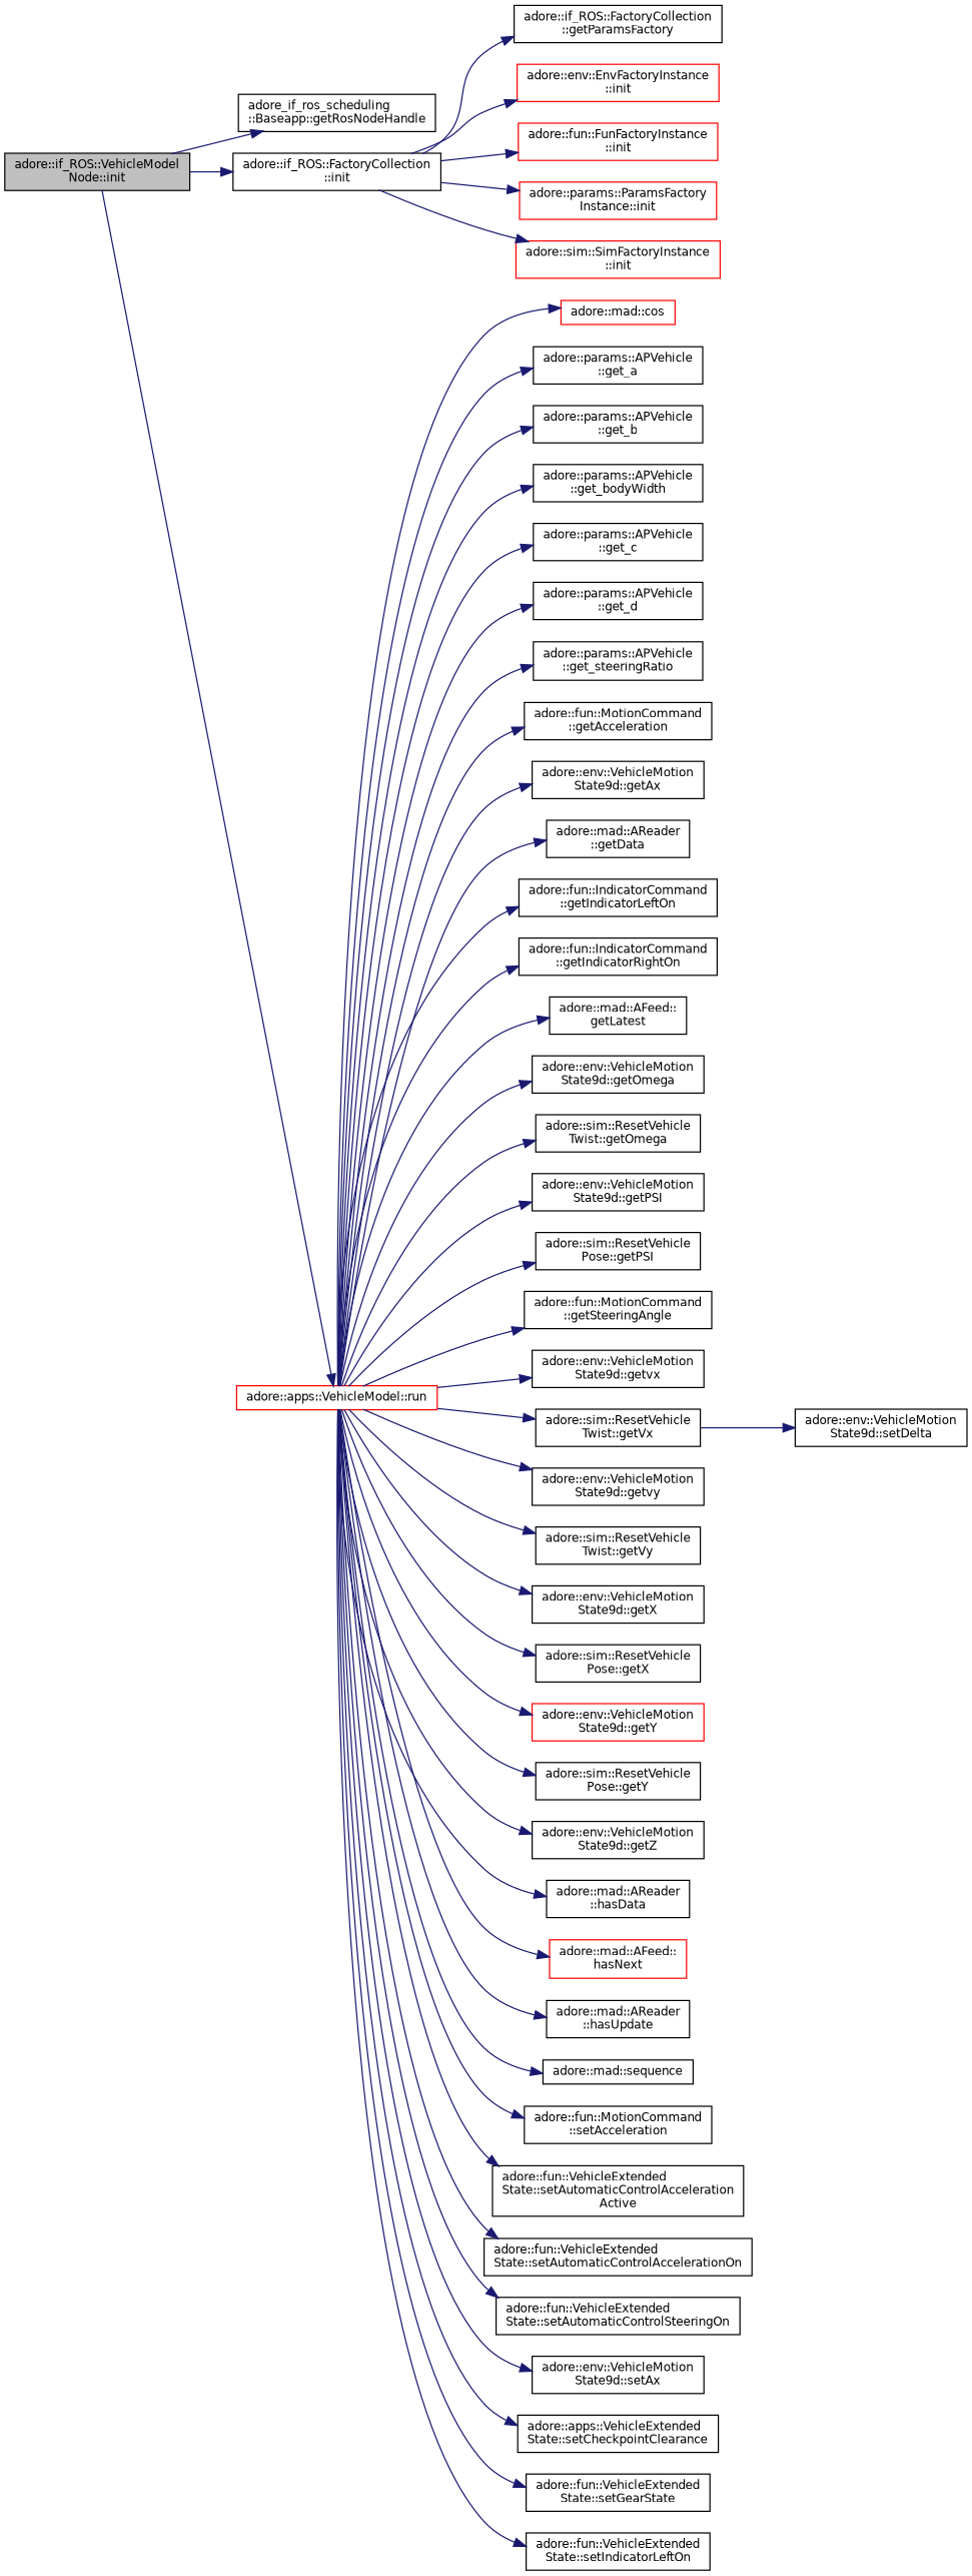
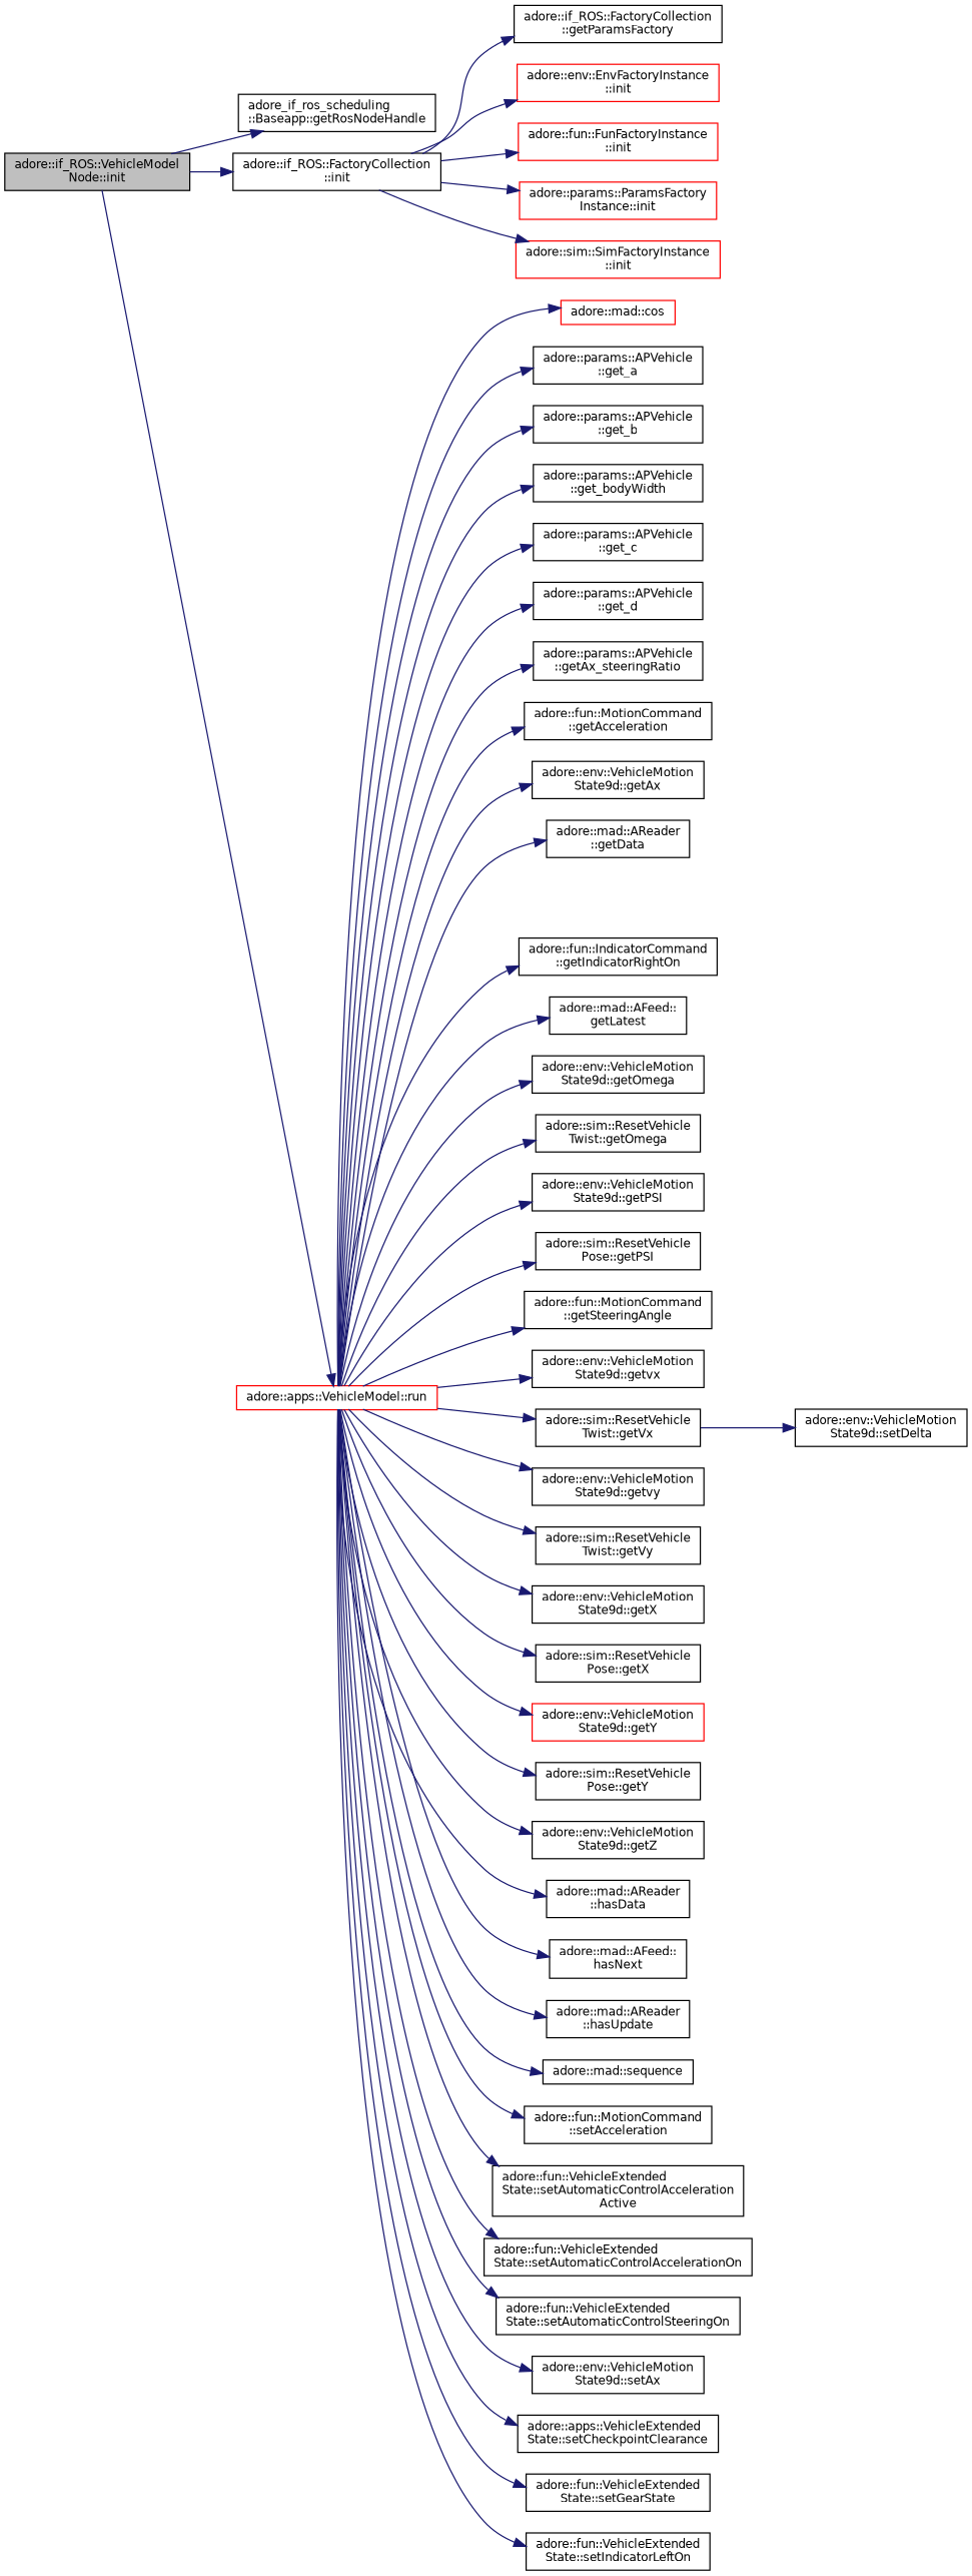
  digraph {
    rankdir=LR
    node [color=black fillcolor=white fontname=Helvetica fontsize=10 shape=record style=filled]
    edge [color=midnightblue fontname=Helvetica fontsize=10 labelfontname=Helvetica labelfontsize=10 style=solid]
    n1 [fillcolor=grey75 fontcolor=black height=0.2 label="adore::if_ROS::VehicleModel\lNode::init" width=0.4]
    n2 [height=0.2 label="adore_if_ros_scheduling\l::Baseapp::getRosNodeHandle" width=0.4]
    n3 [height=0.2 label="adore::if_ROS::FactoryCollection\l::init" width=0.4]
    n4 [color=red height=0.2 label="adore::apps::VehicleModel::run" width=0.4]
    n5 [height=0.2 label="adore::if_ROS::FactoryCollection\l::getParamsFactory" width=0.4]
    n6 [color=red height=0.2 label="adore::env::EnvFactoryInstance\l::init" width=0.4]
    n7 [color=red height=0.2 label="adore::fun::FunFactoryInstance\l::init" width=0.4]
    n8 [color=red height=0.2 label="adore::params::ParamsFactory\lInstance::init" width=0.4]
    n9 [color=red height=0.2 label="adore::sim::SimFactoryInstance\l::init" width=0.4]
    n10 [color=red height=0.2 label="adore::mad::cos" width=0.4]
    n11 [height=0.2 label="adore::params::APVehicle\l::get_a" width=0.4]
    n12 [height=0.2 label="adore::params::APVehicle\l::get_b" width=0.4]
    n13 [height=0.2 label="adore::params::APVehicle\l::get_bodyWidth" width=0.4]
    n14 [height=0.2 label="adore::params::APVehicle\l::get_c" width=0.4]
    n15 [height=0.2 label="adore::params::APVehicle\l::get_d" width=0.4]
-   n16 [height=0.2 label="adore::params::APVehicle\l::get_steeringRatio" width=0.4]
+   n16 [height=0.2 label="adore::params::APVehicle\l::getAx_steeringRatio" width=0.4]
    n17 [height=0.2 label="adore::fun::MotionCommand\l::getAcceleration" width=0.4]
    n18 [height=0.2 label="adore::env::VehicleMotion\lState9d::getAx" width=0.4]
    n19 [height=0.2 label="adore::mad::AReader\l::getData" width=0.4]
-   n20 [height=0.2 label="adore::fun::IndicatorCommand\l::getIndicatorLeftOn" width=0.4]
    n21 [height=0.2 label="adore::fun::IndicatorCommand\l::getIndicatorRightOn" width=0.4]
    n22 [height=0.2 label="adore::mad::AFeed::\lgetLatest" width=0.4]
    n23 [height=0.2 label="adore::env::VehicleMotion\lState9d::getOmega" width=0.4]
    n24 [height=0.2 label="adore::sim::ResetVehicle\lTwist::getOmega" width=0.4]
    n25 [height=0.2 label="adore::env::VehicleMotion\lState9d::getPSI" width=0.4]
    n26 [height=0.2 label="adore::sim::ResetVehicle\lPose::getPSI" width=0.4]
    n27 [height=0.2 label="adore::fun::MotionCommand\l::getSteeringAngle" width=0.4]
    n28 [height=0.2 label="adore::env::VehicleMotion\lState9d::getvx" width=0.4]
    n29 [height=0.2 label="adore::sim::ResetVehicle\lTwist::getVx" width=0.4]
    n30 [height=0.2 label="adore::env::VehicleMotion\lState9d::getvy" width=0.4]
    n31 [height=0.2 label="adore::sim::ResetVehicle\lTwist::getVy" width=0.4]
    n32 [height=0.2 label="adore::env::VehicleMotion\lState9d::getX" width=0.4]
    n33 [height=0.2 label="adore::sim::ResetVehicle\lPose::getX" width=0.4]
    n34 [color=red height=0.2 label="adore::env::VehicleMotion\lState9d::getY" width=0.4]
    n35 [height=0.2 label="adore::sim::ResetVehicle\lPose::getY" width=0.4]
    n36 [height=0.2 label="adore::env::VehicleMotion\lState9d::getZ" width=0.4]
    n37 [height=0.2 label="adore::mad::AReader\l::hasData" width=0.4]
-   n38 [color=red height=0.2 label="adore::mad::AFeed::\lhasNext" width=0.4]
+   n38 [height=0.2 label="adore::mad::AFeed::\lhasNext" width=0.4]
    n39 [height=0.2 label="adore::mad::AReader\l::hasUpdate" width=0.4]
    n40 [height=0.2 label="adore::mad::sequence" width=0.4]
    n41 [height=0.2 label="adore::fun::MotionCommand\l::setAcceleration" width=0.4]
    n42 [height=0.2 label="adore::fun::VehicleExtended\lState::setAutomaticControlAcceleration\lActive" width=0.4]
    n43 [height=0.2 label="adore::fun::VehicleExtended\lState::setAutomaticControlAccelerationOn" width=0.4]
    n44 [height=0.2 label="adore::fun::VehicleExtended\lState::setAutomaticControlSteeringOn" width=0.4]
    n45 [height=0.2 label="adore::env::VehicleMotion\lState9d::setAx" width=0.4]
    n46 [height=0.2 label="adore::apps::VehicleExtended\lState::setCheckpointClearance" width=0.4]
    n47 [height=0.2 label="adore::fun::VehicleExtended\lState::setGearState" width=0.4]
    n48 [height=0.2 label="adore::fun::VehicleExtended\lState::setIndicatorLeftOn" width=0.4]
    n49 [height=0.2 label="adore::env::VehicleMotion\lState9d::setDelta" width=0.4]
    n1 -> n2
    n1 -> n3
    n1 -> n4
    n3 -> n5
    n3 -> n6
    n3 -> n7
    n3 -> n8
    n3 -> n9
    n4 -> n10
    n4 -> n11
    n4 -> n12
    n4 -> n13
    n4 -> n14
    n4 -> n15
    n4 -> n16
    n4 -> n17
    n4 -> n18
    n4 -> n19
-   n4 -> n20
    n4 -> n21
    n4 -> n22
    n4 -> n23
    n4 -> n24
    n4 -> n25
    n4 -> n26
    n4 -> n27
    n4 -> n28
    n4 -> n29
    n4 -> n30
    n4 -> n31
    n4 -> n32
    n4 -> n33
    n4 -> n34
    n4 -> n35
    n4 -> n36
    n4 -> n37
    n4 -> n38
    n4 -> n39
    n4 -> n40
    n4 -> n41
    n4 -> n42
    n4 -> n43
    n4 -> n44
    n4 -> n45
    n4 -> n46
    n4 -> n47
    n4 -> n48
    n29 -> n49
  }
